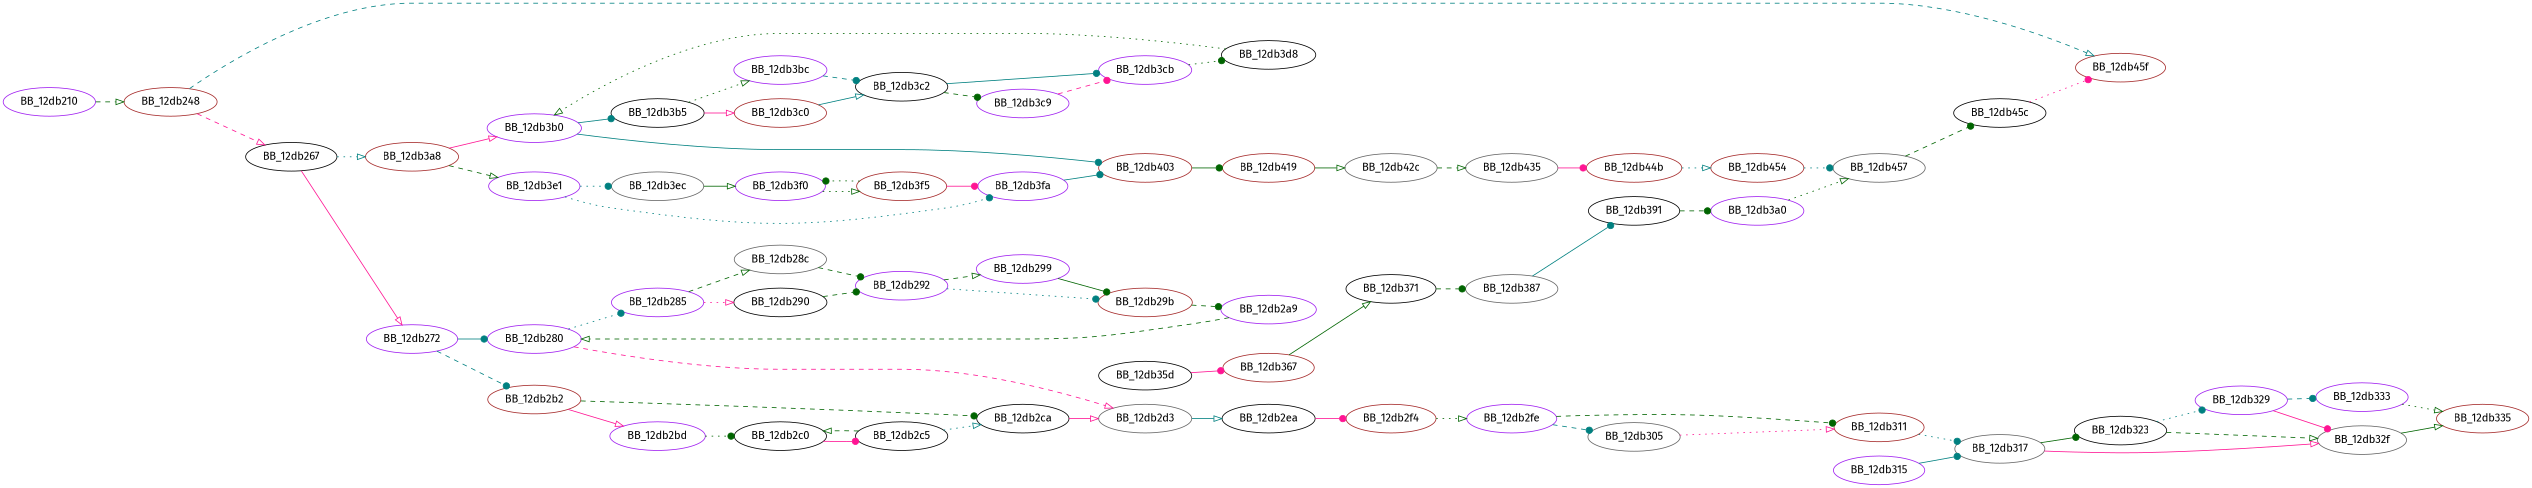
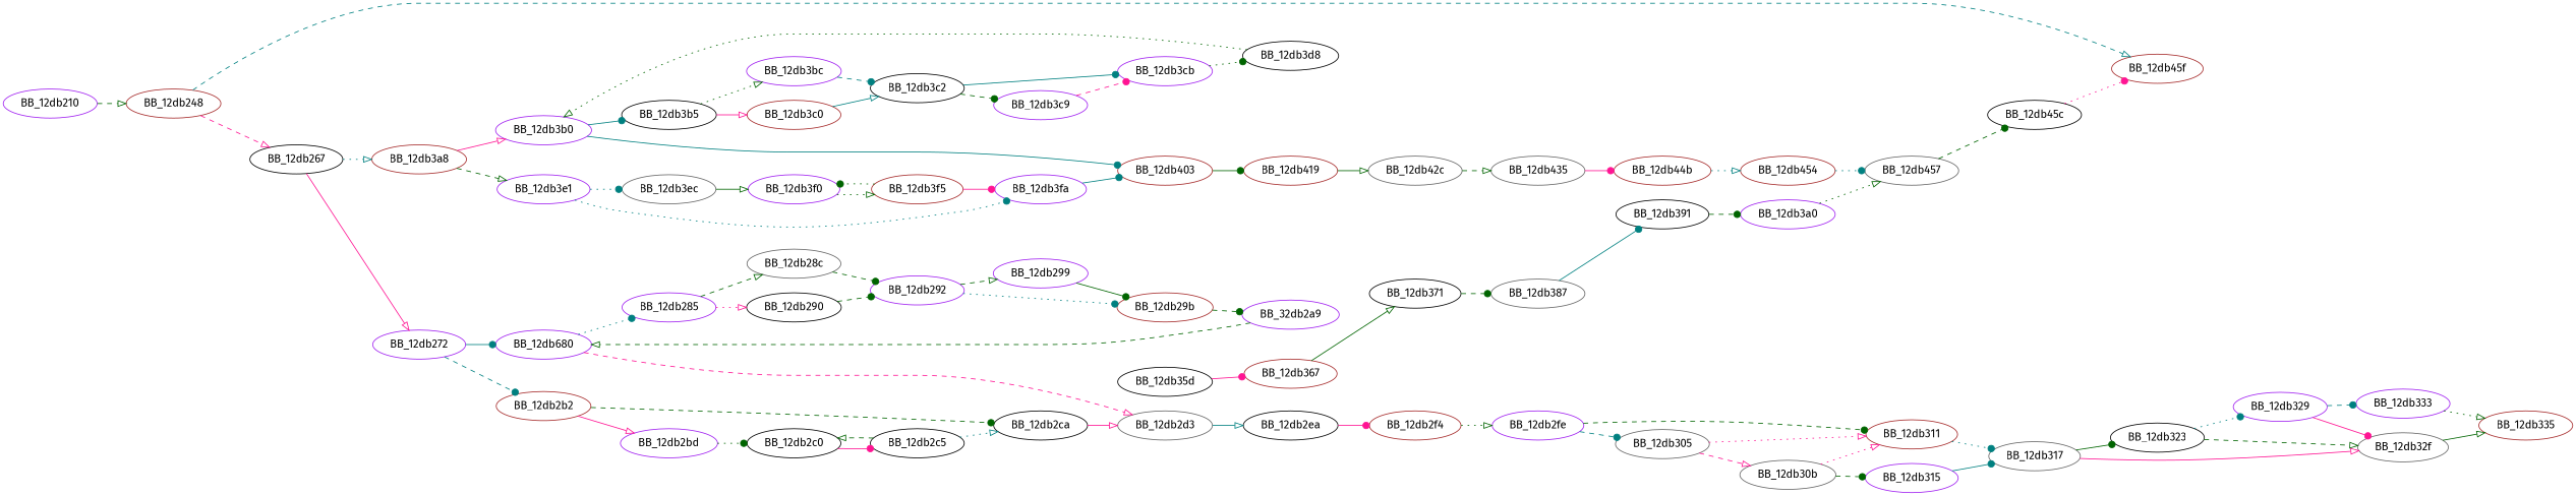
  digraph {
    fontname="Fira Sans"
    rankdir=LR
    node [color=purple fontname="Fira Sans"]
    edge [arrowhead=dot color=darkgreen fontname="Fira Sans" style=solid]
    BB_12db248 [color=brown]
    BB_12db210
    BB_12db267 [color=black]
    BB_12db45f [color=brown]
    BB_12db272
    BB_12db3a8 [color=brown]
-   BB_12db280
+   BB_12db280 [label=BB_12db680]
    BB_12db2b2 [color=brown]
    BB_12db3b0
    BB_12db3e1
    BB_12db285
    BB_12db2d3 [color=gray40]
    BB_12db2bd
    BB_12db2ca [color=black]
    BB_12db3b5 [color=black]
    BB_12db403 [color=brown]
    BB_12db3ec [color=gray40]
    BB_12db3fa
    BB_12db28c [color=gray40]
    BB_12db290 [color=black]
    BB_12db2ea [color=black]
    BB_12db2c0 [color=black]
    BB_12db292
    BB_12db2f4 [color=brown]
    BB_12db299
    BB_12db29b [color=brown]
-   BB_12db2a9
+   BB_12db2a9 [label=BB_32db2a9]
    BB_12db2c5 [color=black]
    BB_12db2fe
    BB_12db305 [color=gray40]
    BB_12db311 [color=brown]
+   BB_12db30b [color=gray40]
    BB_12db317 [color=gray40]
    BB_12db315
    BB_12db323 [color=black]
    BB_12db32f [color=gray40]
    BB_12db329
    BB_12db335 [color=brown]
    BB_12db333
    BB_12db35d [color=black]
    BB_12db367 [color=brown]
    BB_12db371 [color=black]
    BB_12db387 [color=gray40]
    BB_12db391 [color=black]
    BB_12db3a0
    BB_12db457 [color=gray40]
    BB_12db45c [color=black]
    BB_12db3bc
    BB_12db3c0 [color=brown]
    BB_12db419 [color=brown]
    BB_12db3f0
    BB_12db3c2 [color=black]
    BB_12db42c [color=gray40]
    BB_12db3c9
    BB_12db3cb
    BB_12db3d8 [color=black]
    BB_12db3f5 [color=brown]
    BB_12db435 [color=gray40]
    BB_12db44b [color=brown]
    BB_12db454 [color=brown]
    BB_12db248 -> BB_12db267 [arrowhead=onormal color=deeppink style=dashed]
    BB_12db248 -> BB_12db45f [arrowhead=onormal color=teal style=dashed]
    BB_12db210 -> BB_12db248 [arrowhead=onormal style=dashed]
    BB_12db267 -> BB_12db272 [arrowhead=onormal color=deeppink]
    BB_12db267 -> BB_12db3a8 [arrowhead=onormal color=teal style=dotted]
    BB_12db272 -> BB_12db280 [color=teal]
    BB_12db272 -> BB_12db2b2 [color=teal style=dashed]
    BB_12db3a8 -> BB_12db3b0 [arrowhead=onormal color=deeppink]
    BB_12db3a8 -> BB_12db3e1 [arrowhead=onormal style=dashed]
    BB_12db280 -> BB_12db285 [color=teal style=dotted]
    BB_12db280 -> BB_12db2d3 [arrowhead=onormal color=deeppink style=dashed]
    BB_12db2b2 -> BB_12db2bd [arrowhead=onormal color=deeppink]
    BB_12db2b2 -> BB_12db2ca [style=dashed]
    BB_12db3b0 -> BB_12db3b5 [color=teal]
    BB_12db3b0 -> BB_12db403 [color=teal]
    BB_12db3e1 -> BB_12db3ec [color=teal style=dotted]
    BB_12db3e1 -> BB_12db3fa [color=teal style=dotted]
    BB_12db285 -> BB_12db28c [arrowhead=onormal style=dashed]
    BB_12db285 -> BB_12db290 [arrowhead=onormal color=deeppink style=dotted]
    BB_12db2d3 -> BB_12db2ea [arrowhead=onormal color=teal]
    BB_12db2bd -> BB_12db2c0 [style=dotted]
    BB_12db2ca -> BB_12db2d3 [arrowhead=onormal color=deeppink]
    BB_12db3b5 -> BB_12db3bc [arrowhead=onormal style=dotted]
    BB_12db3b5 -> BB_12db3c0 [arrowhead=onormal color=deeppink]
    BB_12db403 -> BB_12db419
    BB_12db3ec -> BB_12db3f0 [arrowhead=onormal]
    BB_12db3fa -> BB_12db403 [color=teal]
    BB_12db28c -> BB_12db292 [style=dashed]
    BB_12db290 -> BB_12db292 [style=dashed]
    BB_12db2ea -> BB_12db2f4 [color=deeppink]
    BB_12db2c0 -> BB_12db2c5 [color=deeppink]
    BB_12db292 -> BB_12db299 [arrowhead=onormal style=dashed]
    BB_12db292 -> BB_12db29b [color=teal style=dotted]
    BB_12db2f4 -> BB_12db2fe [arrowhead=onormal style=dotted]
    BB_12db299 -> BB_12db29b
    BB_12db29b -> BB_12db2a9 [style=dashed]
    BB_12db2a9 -> BB_12db280 [arrowhead=onormal style=dashed]
    BB_12db2c5 -> BB_12db2ca [arrowhead=onormal color=teal style=dotted]
    BB_12db2c5 -> BB_12db2c0 [arrowhead=onormal style=dashed]
    BB_12db2fe -> BB_12db305 [color=teal style=dashed]
    BB_12db2fe -> BB_12db311 [style=dashed]
    BB_12db305 -> BB_12db311 [arrowhead=onormal color=deeppink style=dotted]
+   BB_12db305 -> BB_12db30b [arrowhead=onormal color=deeppink style=dashed]
    BB_12db311 -> BB_12db317 [color=teal style=dotted]
+   BB_12db30b -> BB_12db311 [arrowhead=onormal color=deeppink style=dotted]
+   BB_12db30b -> BB_12db315 [style=dashed]
    BB_12db317 -> BB_12db323
    BB_12db317 -> BB_12db32f [arrowhead=onormal color=deeppink]
    BB_12db315 -> BB_12db317 [color=teal]
    BB_12db323 -> BB_12db32f [arrowhead=onormal style=dashed]
    BB_12db323 -> BB_12db329 [color=teal style=dotted]
    BB_12db32f -> BB_12db335 [arrowhead=onormal]
    BB_12db329 -> BB_12db32f [color=deeppink]
    BB_12db329 -> BB_12db333 [color=teal style=dashed]
    BB_12db333 -> BB_12db335 [arrowhead=onormal style=dotted]
    BB_12db35d -> BB_12db367 [color=deeppink]
    BB_12db367 -> BB_12db371 [arrowhead=onormal]
    BB_12db371 -> BB_12db387 [style=dashed]
    BB_12db387 -> BB_12db391 [color=teal]
    BB_12db391 -> BB_12db3a0 [style=dashed]
    BB_12db3a0 -> BB_12db457 [arrowhead=onormal style=dotted]
    BB_12db457 -> BB_12db45c [style=dashed]
    BB_12db45c -> BB_12db45f [color=deeppink style=dotted]
    BB_12db3bc -> BB_12db3c2 [color=teal style=dashed]
    BB_12db3c0 -> BB_12db3c2 [arrowhead=onormal color=teal]
    BB_12db419 -> BB_12db42c [arrowhead=onormal]
    BB_12db3f0 -> BB_12db3f5 [arrowhead=onormal style=dotted]
    BB_12db3c2 -> BB_12db3c9 [style=dashed]
    BB_12db3c2 -> BB_12db3cb [color=teal]
    BB_12db42c -> BB_12db435 [arrowhead=onormal style=dashed]
    BB_12db3c9 -> BB_12db3cb [color=deeppink style=dashed]
    BB_12db3cb -> BB_12db3d8 [style=dotted]
    BB_12db3d8 -> BB_12db3b0 [arrowhead=onormal style=dotted]
    BB_12db3f5 -> BB_12db3fa [color=deeppink]
    BB_12db3f5 -> BB_12db3f0 [style=dotted]
    BB_12db435 -> BB_12db44b [color=deeppink]
    BB_12db44b -> BB_12db454 [arrowhead=onormal color=teal style=dotted]
    BB_12db454 -> BB_12db457 [color=teal style=dotted]
  }
